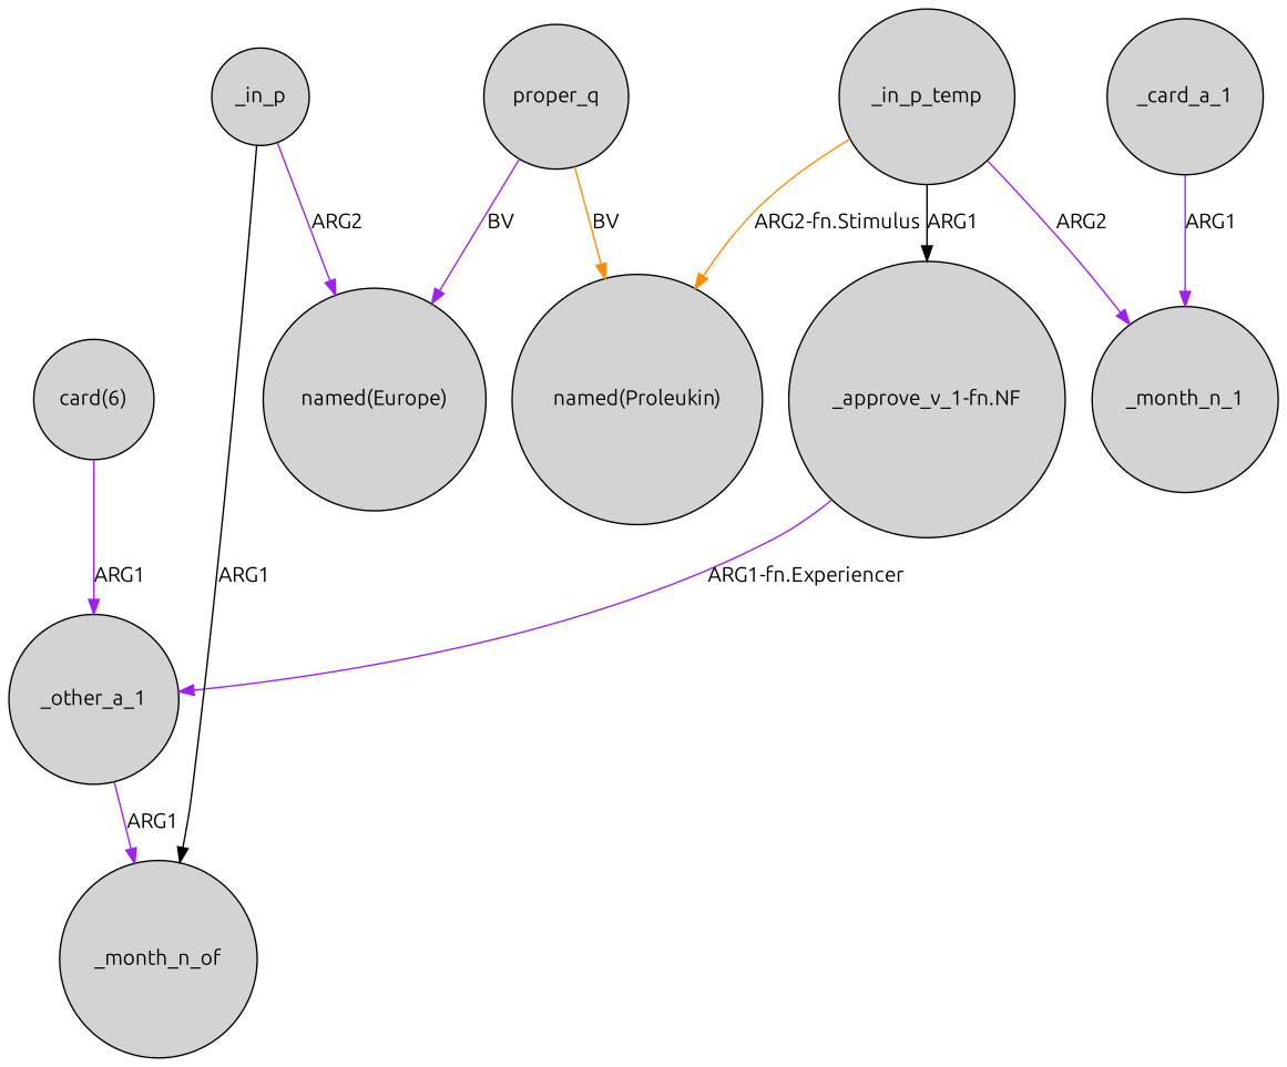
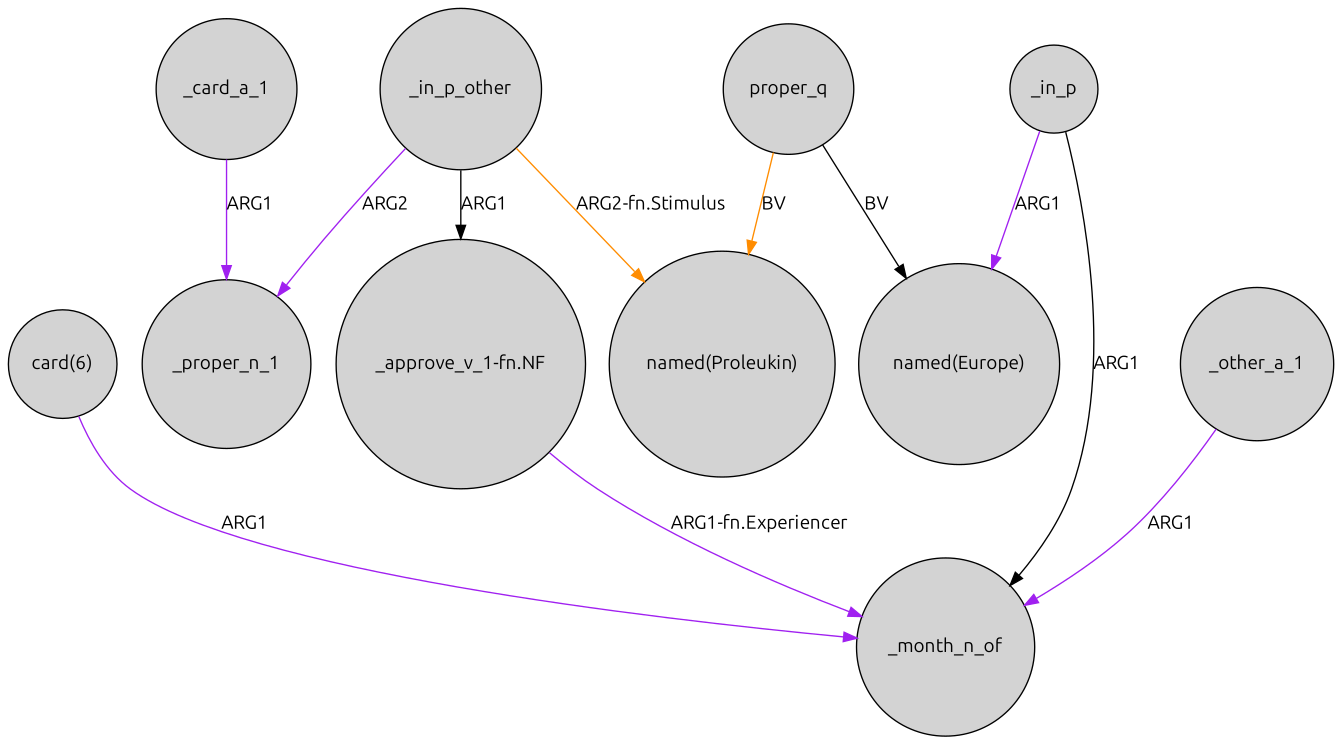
  digraph {
    fontname=Ubuntu
    node [fontname=Ubuntu shape=circle style=filled]
    edge [color=purple fontname=Ubuntu]
    n1 [label="card(6)"]
    n2 [label=_month_n_of]
-   _in_p_temp
+   _in_p_temp [label=_in_p_other]
    "_approve_v_1-fn.NF"
-   _month_n_1
+   _month_n_1 [label=_proper_n_1]
    "named(Proleukin)"
    _other_a_1
    _in_p
    "named(Europe)"
    proper_q
    n11 [label=_card_a_1]
-   n1 -> _other_a_1 [label=ARG1]
+   n1 -> n2 [label=ARG1]
    _in_p_temp -> "_approve_v_1-fn.NF" [color=black label=ARG1]
    _in_p_temp -> _month_n_1 [label=ARG2]
    _in_p_temp -> "named(Proleukin)" [color=darkorange label="ARG2-fn.Stimulus"]
-   "_approve_v_1-fn.NF" -> _other_a_1 [label="ARG1-fn.Experiencer"]
+   "_approve_v_1-fn.NF" -> n2 [label="ARG1-fn.Experiencer"]
    _other_a_1 -> n2 [label=ARG1]
    _in_p -> n2 [color=black label=ARG1]
-   _in_p -> "named(Europe)" [label=ARG2]
+   _in_p -> "named(Europe)" [label=ARG1]
    proper_q -> "named(Proleukin)" [color=darkorange label=BV]
-   proper_q -> "named(Europe)" [label=BV]
+   proper_q -> "named(Europe)" [color=black label=BV]
    n11 -> _month_n_1 [label=ARG1]
  }
